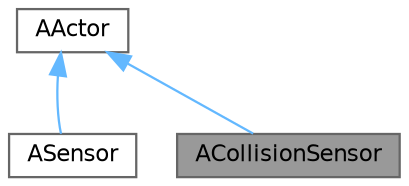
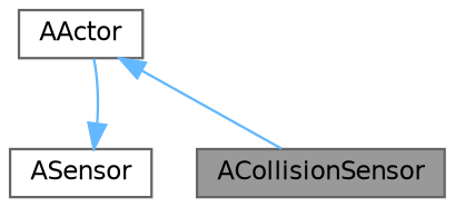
  digraph {
    node [color=gray40 fillcolor=white fontname=Helvetica fontsize=10 shape=box style=filled]
    edge [color=steelblue1 dir=back fontname=Helvetica fontsize=10 labelfontname=Helvetica labelfontsize=10 style=solid]
    n1 [fillcolor=grey60 fontcolor=black height=0.2 label=ACollisionSensor width=0.4]
    n2 [height=0.2 label=ASensor width=0.4]
    n3 [height=0.2 label=AActor width=0.4]
    n3 -> n1
-   n3 -> n2
+   n2 -> n3
  }
